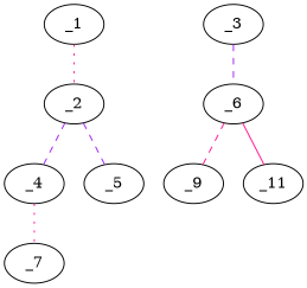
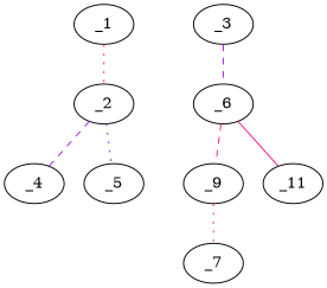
  graph {
    node [charge=0 chem=2 symbol="O  " x=5.4641 y=-0.317]
    edge [color=deeppink style=dashed valence=1]
    _1 [x=4.5981]
    _2 [chem=1 symbol="C  " y=0.183]
    _4 [chem=1 symbol="C  " x=6.3301]
    _5 [y=1.183]
    _3 [chem=1 symbol="C  " x=3.7321 y=0.183]
    _6 [chem=5 symbol="S  " x=2.866]
    _7 [chem=10 symbol="Br " x=7.1962 y=0.183]
    _9 [x=3.366 y=-1.183]
    n9 [label=_11 x=2.366 y=0.549]
    _1 -- _2 [style=dotted]
    _2 -- _4 [color=purple]
-   _2 -- _5 [color=purple valence=2]
-   _4 -- _7 [style=dotted]
+   _2 -- _5 [color=purple style=dotted valence=2]
+   _9 -- _7 [style=dotted]
    _3 -- _6 [color=purple]
    _6 -- _9 [valence=2]
    _6 -- n9 [style=solid]
  }
